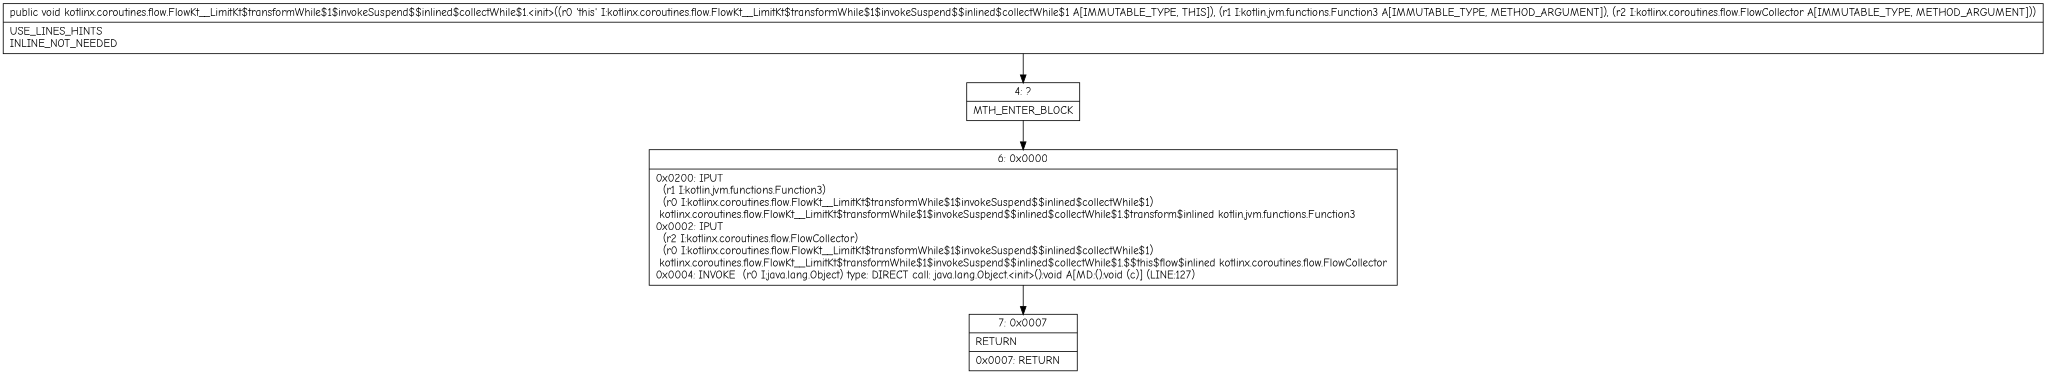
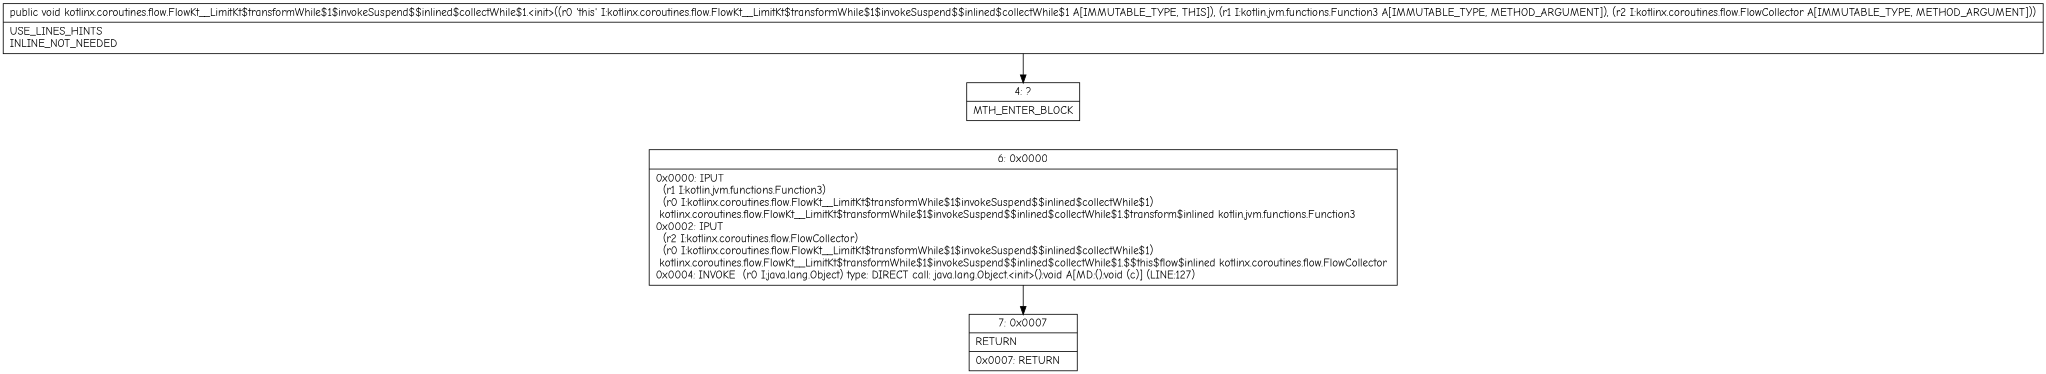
  digraph {
    fontname="Comic Neue"
    node [fontname="Comic Neue" shape=record]
    edge [fontname="Comic Neue"]
    n1 [label="{4\:\ ?|MTH_ENTER_BLOCK\l}"]
-   n2 [label="{6\:\ 0x0000|0x0200: IPUT  \l  (r1 I:kotlin.jvm.functions.Function3)\l  (r0 I:kotlinx.coroutines.flow.FlowKt__LimitKt$transformWhile$1$invokeSuspend$$inlined$collectWhile$1)\l kotlinx.coroutines.flow.FlowKt__LimitKt$transformWhile$1$invokeSuspend$$inlined$collectWhile$1.$transform$inlined kotlin.jvm.functions.Function3 \l0x0002: IPUT  \l  (r2 I:kotlinx.coroutines.flow.FlowCollector)\l  (r0 I:kotlinx.coroutines.flow.FlowKt__LimitKt$transformWhile$1$invokeSuspend$$inlined$collectWhile$1)\l kotlinx.coroutines.flow.FlowKt__LimitKt$transformWhile$1$invokeSuspend$$inlined$collectWhile$1.$$this$flow$inlined kotlinx.coroutines.flow.FlowCollector \l0x0004: INVOKE  (r0 I:java.lang.Object) type: DIRECT call: java.lang.Object.\<init\>():void A[MD:():void (c)] (LINE:127)\l}"]
+   n2 [label="{6\:\ 0x0000|0x0000: IPUT  \l  (r1 I:kotlin.jvm.functions.Function3)\l  (r0 I:kotlinx.coroutines.flow.FlowKt__LimitKt$transformWhile$1$invokeSuspend$$inlined$collectWhile$1)\l kotlinx.coroutines.flow.FlowKt__LimitKt$transformWhile$1$invokeSuspend$$inlined$collectWhile$1.$transform$inlined kotlin.jvm.functions.Function3 \l0x0002: IPUT  \l  (r2 I:kotlinx.coroutines.flow.FlowCollector)\l  (r0 I:kotlinx.coroutines.flow.FlowKt__LimitKt$transformWhile$1$invokeSuspend$$inlined$collectWhile$1)\l kotlinx.coroutines.flow.FlowKt__LimitKt$transformWhile$1$invokeSuspend$$inlined$collectWhile$1.$$this$flow$inlined kotlinx.coroutines.flow.FlowCollector \l0x0004: INVOKE  (r0 I:java.lang.Object) type: DIRECT call: java.lang.Object.\<init\>():void A[MD:():void (c)] (LINE:127)\l}"]
    n3 [label="{7\:\ 0x0007|RETURN\l|0x0007: RETURN   \l}"]
    n4 [label="{public void kotlinx.coroutines.flow.FlowKt__LimitKt$transformWhile$1$invokeSuspend$$inlined$collectWhile$1.\<init\>((r0 'this' I:kotlinx.coroutines.flow.FlowKt__LimitKt$transformWhile$1$invokeSuspend$$inlined$collectWhile$1 A[IMMUTABLE_TYPE, THIS]), (r1 I:kotlin.jvm.functions.Function3 A[IMMUTABLE_TYPE, METHOD_ARGUMENT]), (r2 I:kotlinx.coroutines.flow.FlowCollector A[IMMUTABLE_TYPE, METHOD_ARGUMENT]))  | USE_LINES_HINTS\lINLINE_NOT_NEEDED\l}"]
-   n1 -> n2
    n2 -> n3
    n4 -> n1
  }
